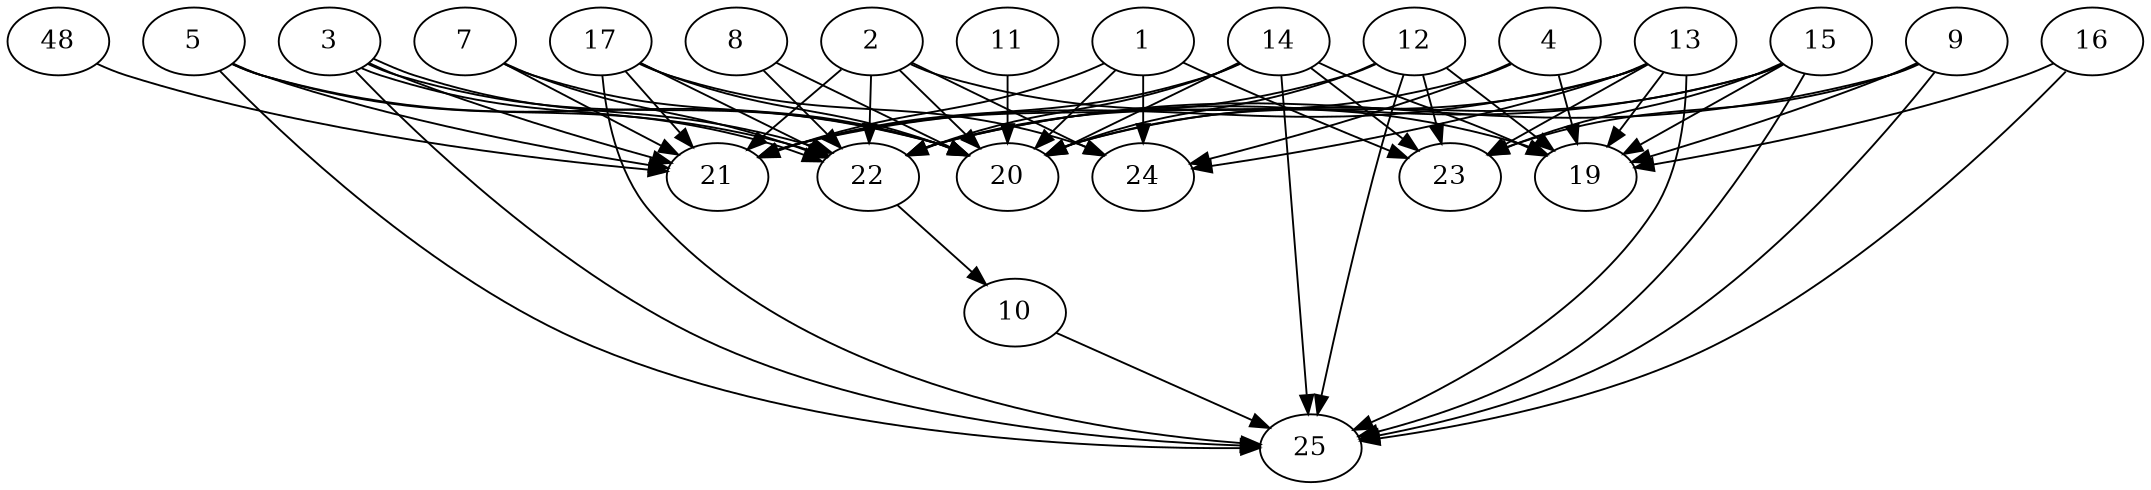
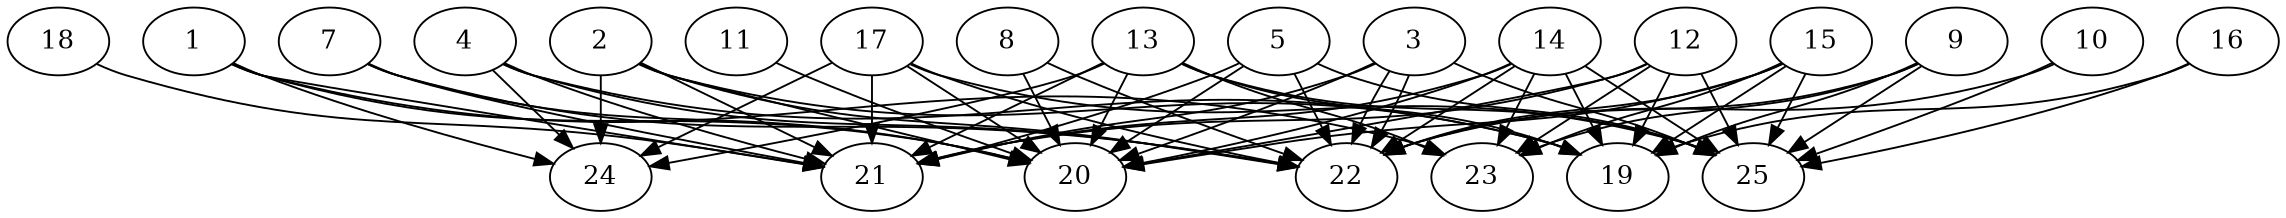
  digraph {
    node [alpha=0.15]
    1 [expect_size=47413248]
    20 [alpha=0.12 expect_size=6414336]
    21 [alpha=0.16 expect_size=26003456]
    23 [alpha=0.03 expect_size=26591232]
    24 [alpha=0.02 expect_size=40923136]
    2 [alpha=0.14 expect_size=20613120]
    19 [alpha=0.05 expect_size=11926528]
    22 [alpha=0.07 expect_size=8329216]
    3 [alpha=0.17 expect_size=15509504]
    25 [alpha=0.04 expect_size=10868736]
    4 [alpha=0.20 expect_size=14056448]
    5 [alpha=0.11 expect_size=11329536]
    7 [expect_size=13404160]
    8 [alpha=0.14 expect_size=35690496]
    9 [alpha=0.18 expect_size=8248320]
    10 [alpha=0.08 expect_size=51124224]
    11 [alpha=0.13 expect_size=29092864]
    12 [alpha=0.08 expect_size=16482304]
    13 [alpha=0.06 expect_size=49057792]
    14 [alpha=0.07 expect_size=40997888]
    15 [alpha=0.06 expect_size=40894464]
    16 [alpha=0.13 expect_size=19895296]
    17 [alpha=0.09 expect_size=40111104]
-   18 [alpha=0.02 expect_size=27250688 label=48]
+   18 [alpha=0.02 expect_size=27250688]
    1 -> 20
    1 -> 21
    1 -> 23
    1 -> 24
    2 -> 20
    2 -> 21
    2 -> 24
    2 -> 19
    2 -> 22
    3 -> 20
    3 -> 21
    3 -> 22
    3 -> 22
    3 -> 25
+   4 -> 21
    4 -> 24
    4 -> 19
    4 -> 22
    5 -> 20
    5 -> 21
    5 -> 22
    5 -> 25
    7 -> 20
    7 -> 21
    7 -> 22
    8 -> 20
    8 -> 22
    9 -> 23
    9 -> 19
    9 -> 22
    9 -> 25
-   22 -> 10
+   10 -> 22
    10 -> 25
    11 -> 20
    12 -> 20
    12 -> 21
    12 -> 23
    12 -> 19
    12 -> 25
    13 -> 20
    13 -> 21
    13 -> 23
    13 -> 24
    13 -> 19
    13 -> 25
    14 -> 20
    14 -> 21
    14 -> 23
    14 -> 19
    14 -> 22
    14 -> 25
    15 -> 20
    15 -> 23
    15 -> 19
    15 -> 22
    15 -> 25
    16 -> 19
    16 -> 25
    17 -> 20
    17 -> 21
    17 -> 24
    17 -> 22
    17 -> 25
    18 -> 21
  }
